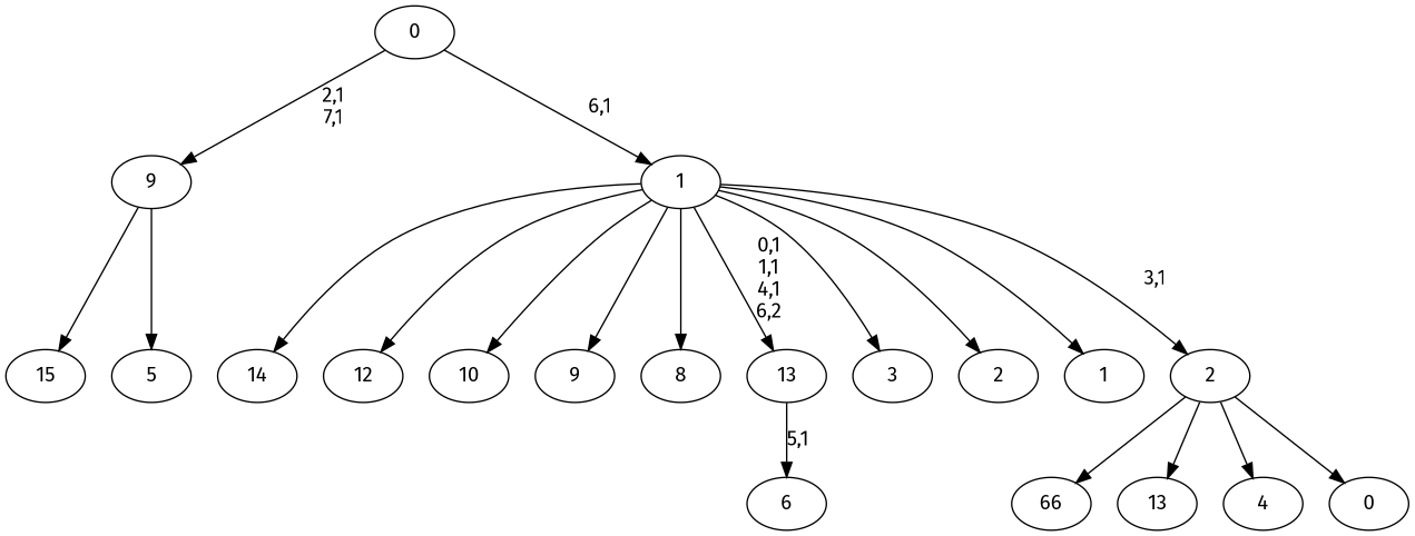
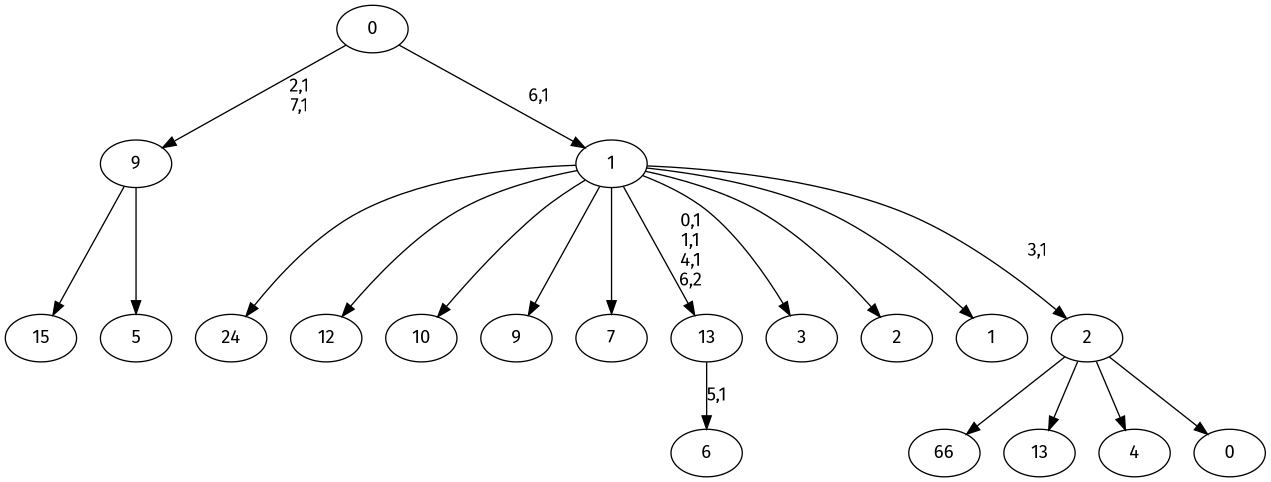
  digraph {
    fontname="Fira Sans"
    node [fontname="Fira Sans"]
    edge [fontname="Fira Sans"]
    n1 [label=66]
    n2 [label=15]
-   n3 [label=14]
+   n3 [label=24]
    n4 [label=13]
    n5 [label=12]
    n6 [label=10]
    n7 [label=9]
-   n8 [label=8]
+   n8 [label=7]
    n9 [label=6]
    13
    n11 [label=5]
    9
    n13 [label=4]
    n14 [label=3]
    n15 [label=2]
    n16 [label=1]
    n17 [label=0]
    2
    1
    0
    13 -> n9 [label="5,1"]
    9 -> n2
    9 -> n11
    2 -> n1
    2 -> n4
    2 -> n13
    2 -> n17
    1 -> n3
    1 -> n5
    1 -> n6
    1 -> n7
    1 -> n8
    1 -> 13 [label="0,1\n1,1\n4,1\n6,2"]
    1 -> n14
    1 -> n15
    1 -> n16
    1 -> 2 [label="3,1"]
    0 -> 9 [label="2,1\n7,1"]
    0 -> 1 [label="6,1"]
  }
